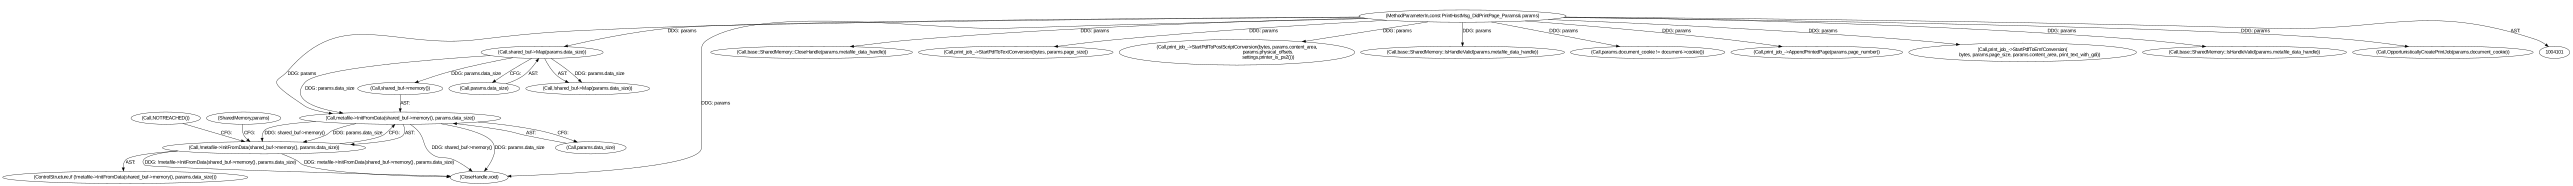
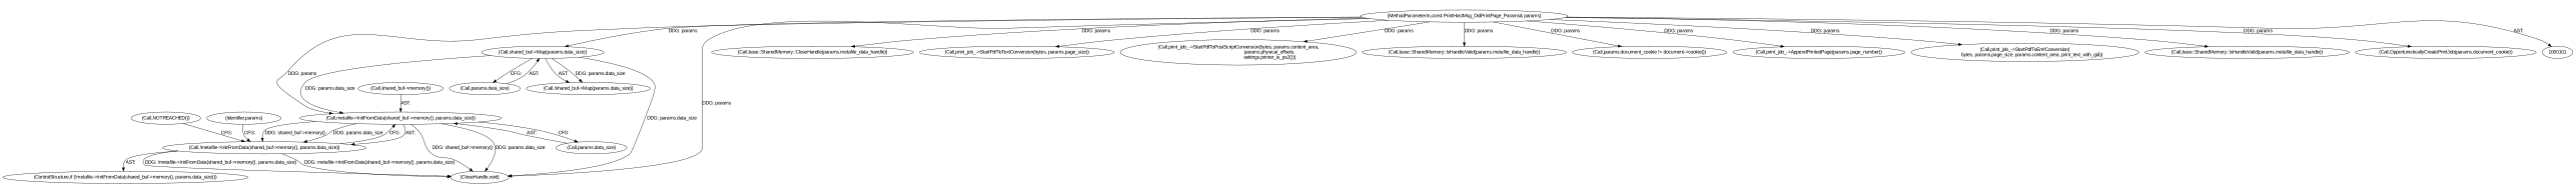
  digraph {
    fontname="Liberation Sans"
    node [fontname="Liberation Sans"]
    edge [fontname="Liberation Sans"]
    n1 [label="(Call,metafile->InitFromData(shared_buf->memory(), params.data_size))"]
    n2 [label="(Call,!metafile->InitFromData(shared_buf->memory(), params.data_size))"]
    n3 [label="(Call,params.data_size)"]
    n4 [label="(CloseHandle,void)"]
    n5 [label="(ControlStructure,if (!metafile->InitFromData(shared_buf->memory(), params.data_size)))"]
    n6 [label="(Call,shared_buf->Map(params.data_size))"]
    n7 [label="(Call,params.data_size)"]
    n8 [label="(Call,!shared_buf->Map(params.data_size))"]
    n9 [label="(MethodParameterIn,const PrintHostMsg_DidPrintPage_Params& params)"]
    n10 [label="(Call,base::SharedMemory::CloseHandle(params.metafile_data_handle))"]
    n11 [label="(Call,print_job_->StartPdfToTextConversion(bytes, params.page_size))"]
    n12 [label="(Call,print_job_->StartPdfToPostScriptConversion(bytes, params.content_area,\n                                                 params.physical_offsets,\n                                                 settings.printer_is_ps2()))"]
    n13 [label="(Call,base::SharedMemory::IsHandleValid(params.metafile_data_handle))"]
    n14 [label="(Call,params.document_cookie != document->cookie())"]
    n15 [label="(Call,print_job_->AppendPrintedPage(params.page_number))"]
    n16 [label="(Call,print_job_->StartPdfToEmfConversion(\n           bytes, params.page_size, params.content_area, print_text_with_gdi))"]
    n17 [label="(Call,base::SharedMemory::IsHandleValid(params.metafile_data_handle))"]
    n18 [label="(Call,OpportunisticallyCreatePrintJob(params.document_cookie))"]
-   1000101 [label=1004101]
+   1000101
    n20 [label="(Call,shared_buf->memory())"]
    n21 [label="(Call,NOTREACHED())"]
-   n22 [label="(SharedMemory,params)"]
+   n22 [label="(Identifier,params)"]
    n1 -> n2 [label="AST: "]
    n1 -> n2 [label="DDG: shared_buf->memory()"]
    n1 -> n2 [label="DDG: params.data_size"]
    n1 -> n3 [label="CFG: "]
    n1 -> n4 [label="DDG: shared_buf->memory()"]
    n1 -> n4 [label="DDG: params.data_size"]
    n2 -> n1 [label="CFG: "]
    n2 -> n4 [label="DDG: !metafile->InitFromData(shared_buf->memory(), params.data_size)"]
    n2 -> n4 [label="DDG: metafile->InitFromData(shared_buf->memory(), params.data_size)"]
    n2 -> n5 [label="AST: "]
    n3 -> n1 [label="AST: "]
    n6 -> n1 [label="DDG: params.data_size"]
-   n6 -> n20 [label="DDG: params.data_size"]
+   n6 -> n4 [label="DDG: params.data_size"]
    n6 -> n7 [label="CFG: "]
    n6 -> n8 [label="AST: "]
    n6 -> n8 [label="DDG: params.data_size"]
    n7 -> n6 [label="AST: "]
    n9 -> n1 [label="DDG: params"]
    n9 -> n4 [label="DDG: params"]
    n9 -> n6 [label="DDG: params"]
    n9 -> n10 [label="DDG: params"]
    n9 -> n11 [label="DDG: params"]
    n9 -> n12 [label="DDG: params"]
    n9 -> n13 [label="DDG: params"]
    n9 -> n14 [label="DDG: params"]
    n9 -> n15 [label="DDG: params"]
    n9 -> n16 [label="DDG: params"]
    n9 -> n17 [label="DDG: params"]
    n9 -> n18 [label="DDG: params"]
    n9 -> 1000101 [label="AST: "]
    n20 -> n1 [label="AST: "]
    n21 -> n2 [label="CFG: "]
    n22 -> n2 [label="CFG: "]
  }
